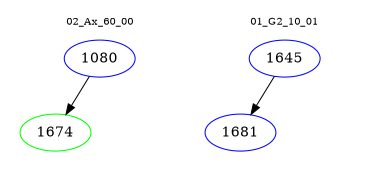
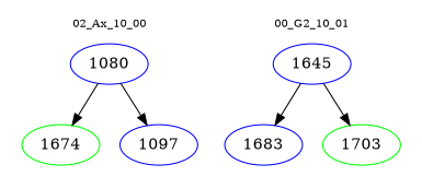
  digraph {
    node [color=blue]
    edge [color=black]
    n1 [label=1080]
    n2 [color=green label=1674]
+   n3 [label=1097]
    n4 [label=1645]
-   n5 [label=1681]
+   n5 [label=1683]
+   n6 [color=green label=1703]
    subgraph cluster_1 {
      color=white
      fontsize=10
-     label="02_Ax_60_00"
+     label="02_Ax_10_00"
      n1
      n2
+     n3
    }
    subgraph cluster_2 {
      color=white
      fontsize=10
-     label="01_G2_10_01"
+     label="00_G2_10_01"
      n4
      n5
+     n6
    }
    n1 -> n2
+   n1 -> n3
    n4 -> n5
+   n4 -> n6
  }
